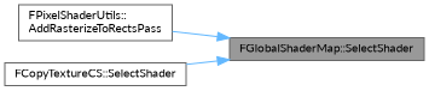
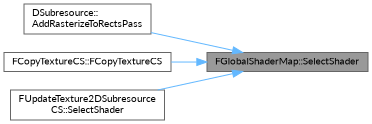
  digraph {
    fontname=Lato
    rankdir=RL
    node [color=grey40 fillcolor=white fontname=Lato fontsize=10 shape=box style=filled]
    edge [color=steelblue1 dir=back fontname=Lato fontsize=10 labelfontname=Helvetica labelfontsize=10 style=solid]
    n1 [color=gray40 fillcolor=grey60 fontcolor=black height=0.2 label="FGlobalShaderMap::SelectShader" width=0.4]
-   n2 [height=0.2 label="FPixelShaderUtils::\lAddRasterizeToRectsPass" width=0.4]
-   n3 [height=0.2 label="FCopyTextureCS::SelectShader" width=0.4]
+   n2 [height=0.2 label="DSubresource::\lAddRasterizeToRectsPass" width=0.4]
+   n3 [height=0.2 label="FCopyTextureCS::FCopyTextureCS" width=0.4]
+   n4 [height=0.2 label="FUpdateTexture2DSubresource\lCS::SelectShader" width=0.4]
    n1 -> n2
    n1 -> n3
+   n1 -> n4
  }
